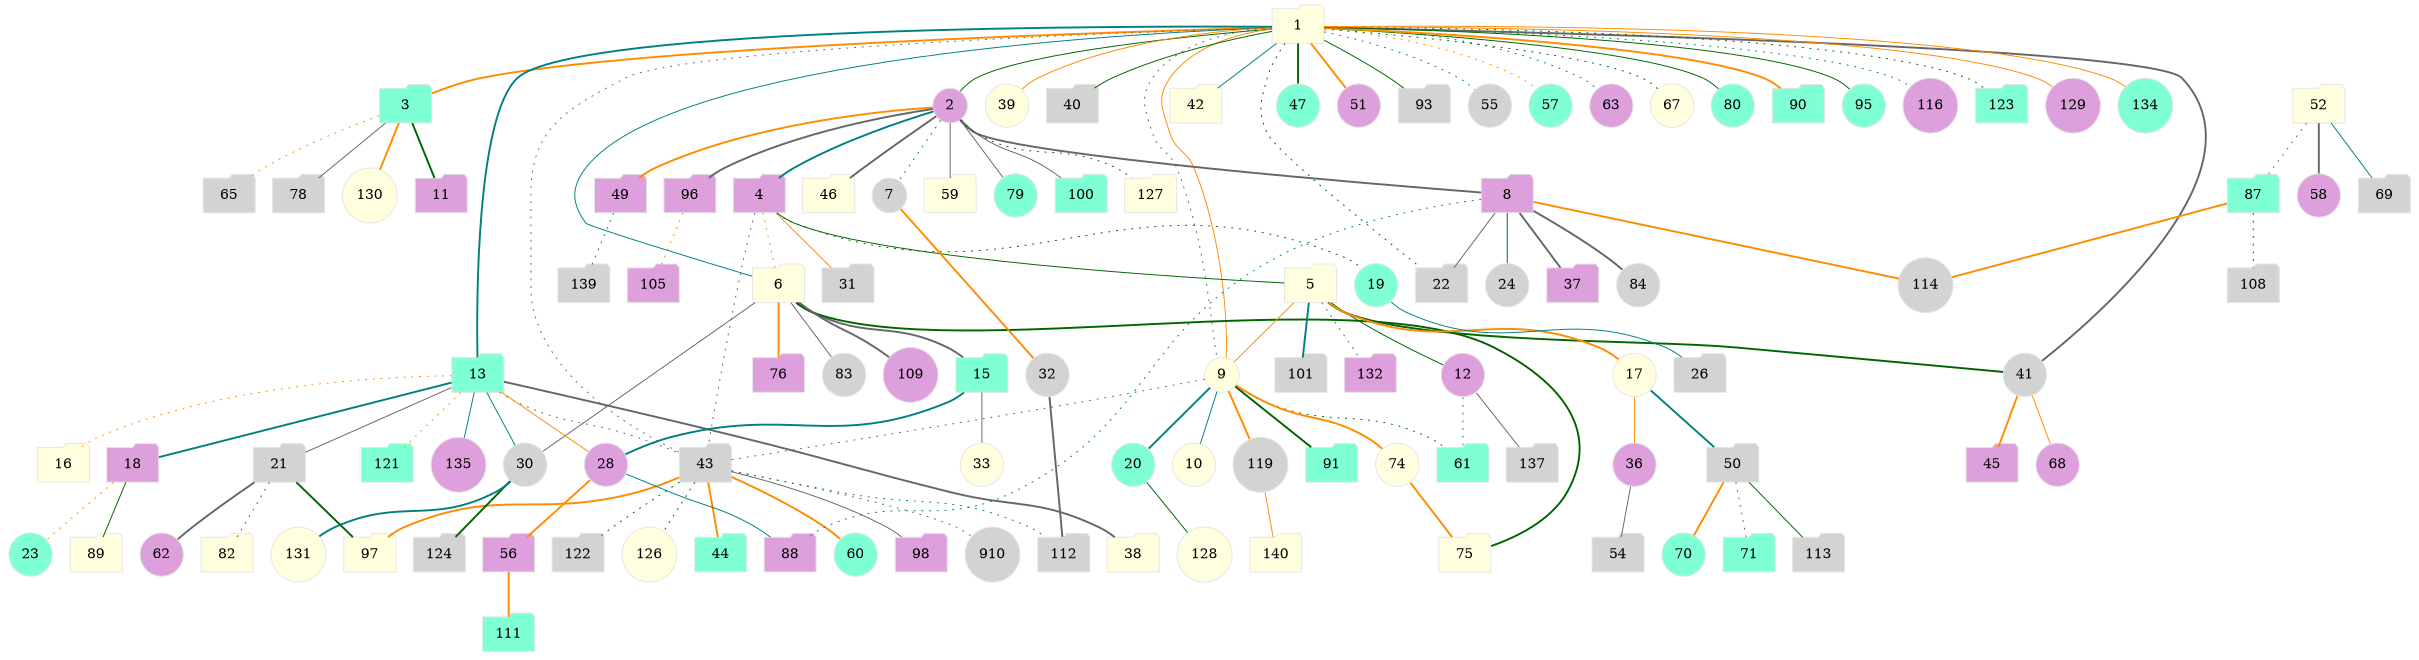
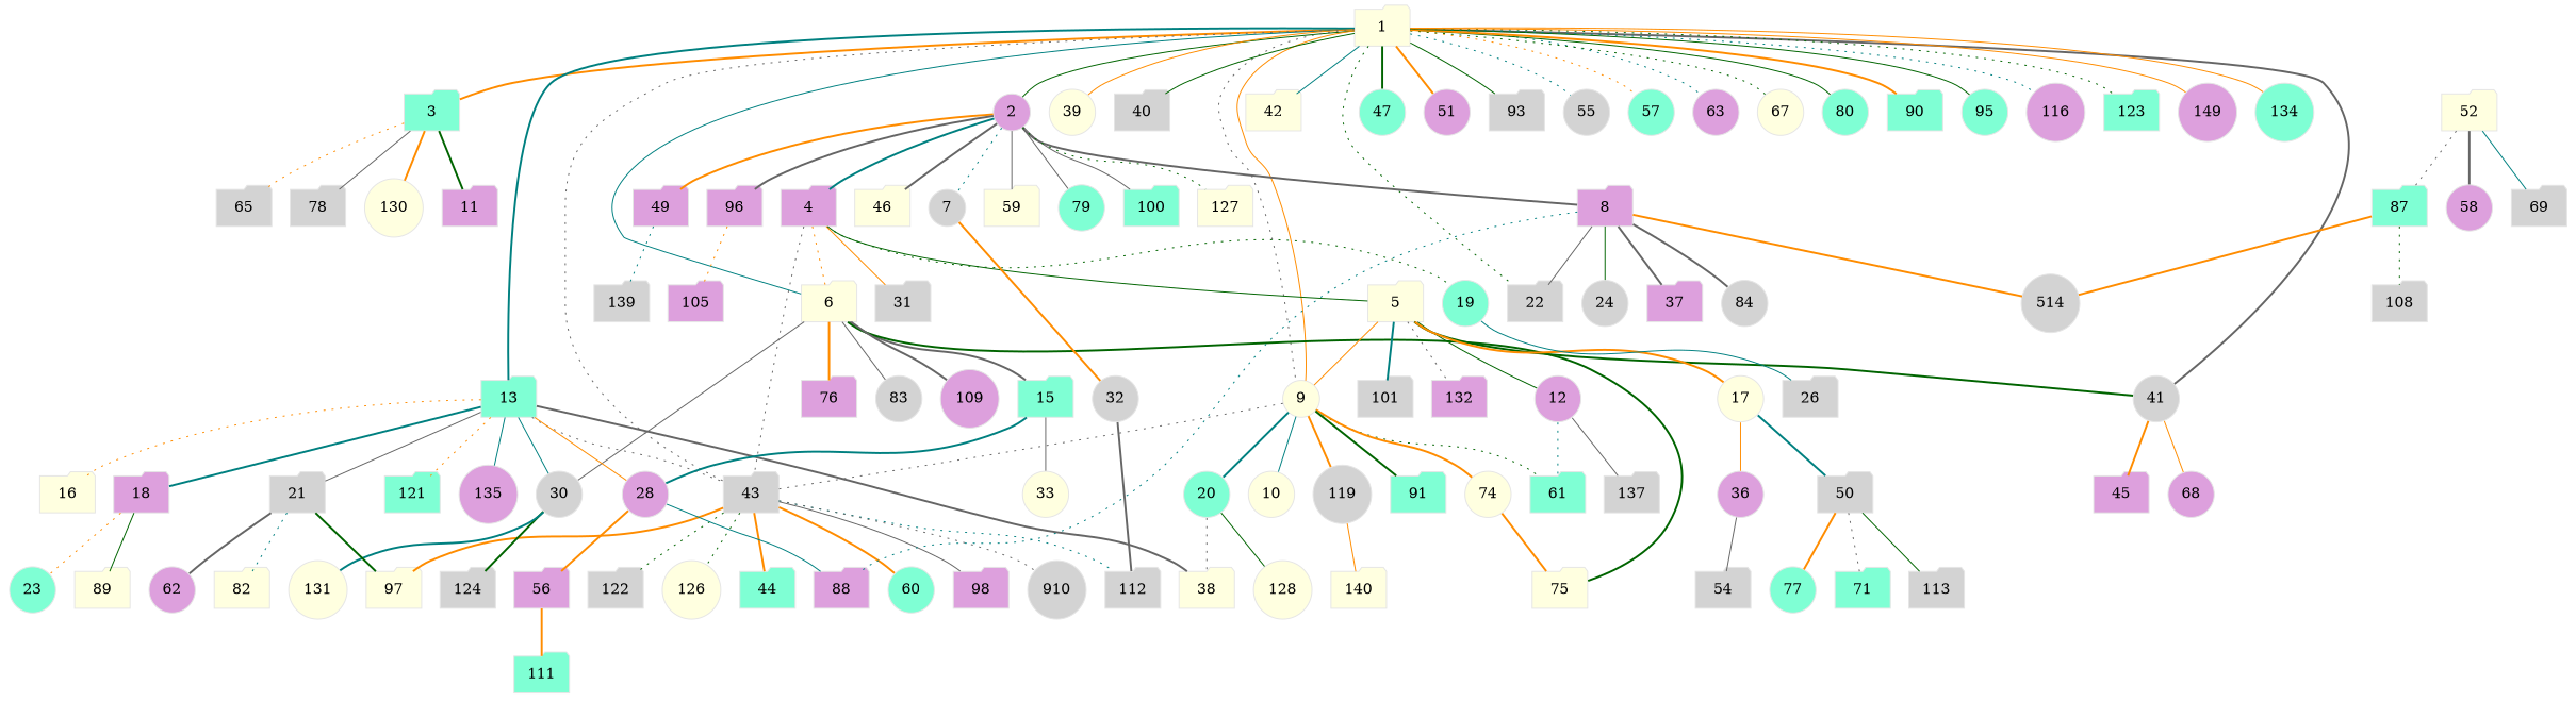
  graph {
    node [color=gray90 fillcolor=lightgrey shape=folder style=filled]
    edge [color=darkorange style=bold]
    1 [fillcolor=lightyellow super="+27"]
    2 [fillcolor=plum shape=circle super="+85"]
    3 [fillcolor=aquamarine super="+94"]
    6 [fillcolor=lightyellow super="+79"]
    9 [fillcolor=lightyellow shape=circle super="+133"]
    13 [fillcolor=aquamarine super="+14"]
    22
    39 [fillcolor=lightyellow shape=circle]
    40
    41 [shape=circle super="+92"]
    42 [fillcolor=lightyellow]
    43 [super="+104"]
    47 [fillcolor=aquamarine shape=circle]
    51 [fillcolor=plum shape=circle super="+93"]
    n15 [label=93]
    55 [shape=circle]
    57 [fillcolor=aquamarine shape=circle super="+117"]
    63 [fillcolor=plum shape=circle]
    67 [fillcolor=lightyellow shape=circle]
    80 [fillcolor=aquamarine shape=circle]
    90 [fillcolor=aquamarine]
    95 [fillcolor=aquamarine shape=circle super="+118"]
    116 [fillcolor=plum shape=circle]
    123 [fillcolor=aquamarine]
-   129 [fillcolor=plum shape=circle]
+   129 [fillcolor=plum shape=circle label=149]
    134 [fillcolor=aquamarine shape=circle]
    4 [fillcolor=plum]
    7 [shape=circle super="+29"]
    8 [fillcolor=plum super="+77"]
    46 [fillcolor=lightyellow]
    49 [fillcolor=plum super="+73"]
    59 [fillcolor=lightyellow]
    n33 [fillcolor=aquamarine label=79 shape=circle]
    96 [fillcolor=plum]
    100 [fillcolor=aquamarine super="+103"]
    127 [fillcolor=lightyellow]
    11 [fillcolor=plum]
    65
    78
    130 [fillcolor=lightyellow shape=circle super="+136"]
    15 [fillcolor=aquamarine super="+125"]
    30 [shape=circle super="+48"]
    75 [fillcolor=lightyellow]
    76 [fillcolor=plum]
    83 [shape=circle]
    109 [fillcolor=plum shape=circle]
    10 [fillcolor=lightyellow shape=circle]
    20 [fillcolor=aquamarine shape=circle]
    61 [fillcolor=aquamarine]
    74 [fillcolor=lightyellow shape=circle]
    91 [fillcolor=aquamarine super="+115"]
    119 [shape=circle super="+120"]
    16 [fillcolor=lightyellow]
    18 [fillcolor=plum super="+107"]
    21 [super="+25"]
    28 [fillcolor=plum shape=circle super="+64"]
    38 [fillcolor=lightyellow super="+81"]
    121 [fillcolor=aquamarine]
    135 [fillcolor=plum shape=circle]
    45 [fillcolor=plum]
    68 [fillcolor=plum shape=circle]
    97 [fillcolor=lightyellow]
    112
    44 [fillcolor=aquamarine]
    60 [fillcolor=aquamarine shape=circle]
    98 [fillcolor=plum]
    n67 [label=910 shape=circle]
    122
    126 [fillcolor=lightyellow shape=circle]
    5 [fillcolor=lightyellow super="+34"]
    19 [fillcolor=aquamarine shape=circle]
    31
    32 [shape=circle super="+35"]
    24 [shape=circle]
    37 [fillcolor=plum]
    84 [shape=circle]
    88 [fillcolor=plum]
-   114 [shape=circle]
+   114 [shape=circle label=514]
    139
    52 [fillcolor=lightyellow super="+86"]
    58 [fillcolor=plum shape=circle]
    69
    87 [fillcolor=aquamarine]
    105 [fillcolor=plum]
    12 [fillcolor=plum shape=circle]
    17 [fillcolor=lightyellow shape=circle]
    101
    132 [fillcolor=plum]
    26 [super="+102"]
    137
    36 [fillcolor=plum shape=circle]
    50 [super="+99"]
    33 [fillcolor=lightyellow shape=circle]
    124
    131 [fillcolor=lightyellow shape=circle]
    128 [fillcolor=lightyellow shape=circle]
    140 [fillcolor=lightyellow]
    23 [fillcolor=aquamarine shape=circle super="+66"]
    89 [fillcolor=lightyellow]
    62 [fillcolor=plum shape=circle]
    82 [fillcolor=lightyellow]
    56 [fillcolor=plum]
    54 [super="+138"]
-   70 [fillcolor=aquamarine shape=circle]
+   70 [fillcolor=aquamarine shape=circle label=77]
    71 [fillcolor=aquamarine]
    113
    111 [fillcolor=aquamarine]
    108
    1 -- 2 [color=darkgreen style=solid weight=2]
    1 -- 3 [weight=2]
    1 -- 6 [color=teal style=solid]
    1 -- 9 [color=gray40 style=dotted]
    1 -- 9 [style=solid]
    1 -- 13 [color=teal weight=2]
    1 -- 22 [color=darkgreen style=dotted]
    1 -- 39 [style=solid]
    1 -- 40 [color=darkgreen style=solid]
    1 -- 41 [color=gray40]
    1 -- 42 [color=teal style=solid]
    1 -- 43 [color=gray40 style=dotted]
    1 -- 47 [color=darkgreen]
    1 -- 51
    1 -- n15 [color=darkgreen style=solid]
    1 -- 55 [color=teal style=dotted]
    1 -- 57 [style=dotted]
    1 -- 63 [color=teal style=dotted]
    1 -- 67 [color=darkgreen style=dotted]
    1 -- 80 [color=darkgreen style=solid]
    1 -- 90
    1 -- 95 [color=darkgreen style=solid]
    1 -- 116 [color=teal style=dotted]
    1 -- 123 [color=darkgreen style=dotted]
    1 -- 129 [style=solid]
    1 -- 134 [style=solid]
    2 -- 4 [color=teal]
    2 -- 7 [color=teal style=dotted]
    2 -- 8 [color=gray40]
    2 -- 46 [color=gray40]
    2 -- 49
    2 -- 59 [color=gray40 style=solid]
    2 -- n33 [color=gray40 style=solid]
    2 -- 96 [color=gray40]
    2 -- 100 [color=gray40 style=solid]
    2 -- 127 [color=darkgreen style=dotted]
    3 -- 11 [color=darkgreen]
    3 -- 65 [style=dotted]
    3 -- 78 [color=gray40 style=solid]
    3 -- 130
    6 -- 15 [color=gray40]
    6 -- 30 [color=gray40 style=solid]
    6 -- 75 [color=darkgreen]
    6 -- 76
    6 -- 83 [color=gray40 style=solid]
    6 -- 109 [color=gray40]
    9 -- 43 [color=gray40 style=dotted]
    9 -- 10 [color=teal style=solid]
    9 -- 20 [color=teal]
    9 -- 61 [color=darkgreen style=dotted]
    9 -- 74
    9 -- 91 [color=darkgreen]
    9 -- 119
    13 -- 43 [color=gray40 style=dotted]
    13 -- 30 [color=teal style=solid]
    13 -- 16 [style=dotted]
    13 -- 18 [color=teal]
    13 -- 21 [color=gray40 style=solid]
    13 -- 28 [style=solid]
    13 -- 38 [color=gray40]
    13 -- 121 [style=dotted]
    13 -- 135 [color=teal style=solid]
    41 -- 45
    41 -- 68 [style=solid]
    43 -- 97
    43 -- 112 [color=teal style=dotted]
    43 -- 44
    43 -- 60
    43 -- 98 [color=gray40 style=solid]
    43 -- n67 [color=gray40 style=dotted]
    43 -- 122 [color=darkgreen style=dotted]
    43 -- 126 [color=darkgreen style=dotted]
    4 -- 6 [style=dotted]
    4 -- 43 [color=gray40 style=dotted]
    4 -- 5 [color=darkgreen style=solid]
    4 -- 19 [color=darkgreen style=dotted]
    4 -- 31 [style=solid]
    7 -- 32
    8 -- 22 [color=gray40 style=solid]
    8 -- 24 [color=darkgreen style=solid]
    8 -- 37 [color=gray40]
    8 -- 84 [color=gray40]
    8 -- 88 [color=teal style=dotted]
    8 -- 114
    49 -- 139 [color=teal style=dotted]
    96 -- 105 [style=dotted]
    15 -- 28 [color=teal]
    15 -- 33 [color=gray40 style=solid weight=2]
    30 -- 124 [color=darkgreen]
    30 -- 131 [color=teal]
+   20 -- 38 [color=gray40 style=dotted]
    20 -- 128 [color=darkgreen style=solid]
    74 -- 75
    119 -- 140 [style=solid]
    18 -- 23 [style=dotted]
    18 -- 89 [color=darkgreen style=solid]
    21 -- 97 [color=darkgreen]
    21 -- 62 [color=gray40]
    21 -- 82 [color=teal style=dotted]
    28 -- 88 [color=teal style=solid]
    28 -- 56
    5 -- 9 [style=solid]
    5 -- 41 [color=darkgreen]
    5 -- 12 [color=darkgreen style=solid]
    5 -- 17
    5 -- 101 [color=teal]
    5 -- 132 [color=gray40 style=dotted]
    19 -- 26 [color=teal style=solid]
    32 -- 112 [color=gray40]
    52 -- 58 [color=gray40]
    52 -- 69 [color=teal style=solid]
    52 -- 87 [color=gray40 style=dotted]
    87 -- 114
    87 -- 108 [color=darkgreen style=dotted]
    12 -- 61 [color=teal style=dotted]
    12 -- 137 [color=gray40 style=solid]
    17 -- 36 [style=solid]
    17 -- 50 [color=teal]
    36 -- 54 [color=gray40 style=solid]
    50 -- 70
    50 -- 71 [color=gray40 style=dotted]
    50 -- 113 [color=darkgreen style=solid]
    56 -- 111
  }
